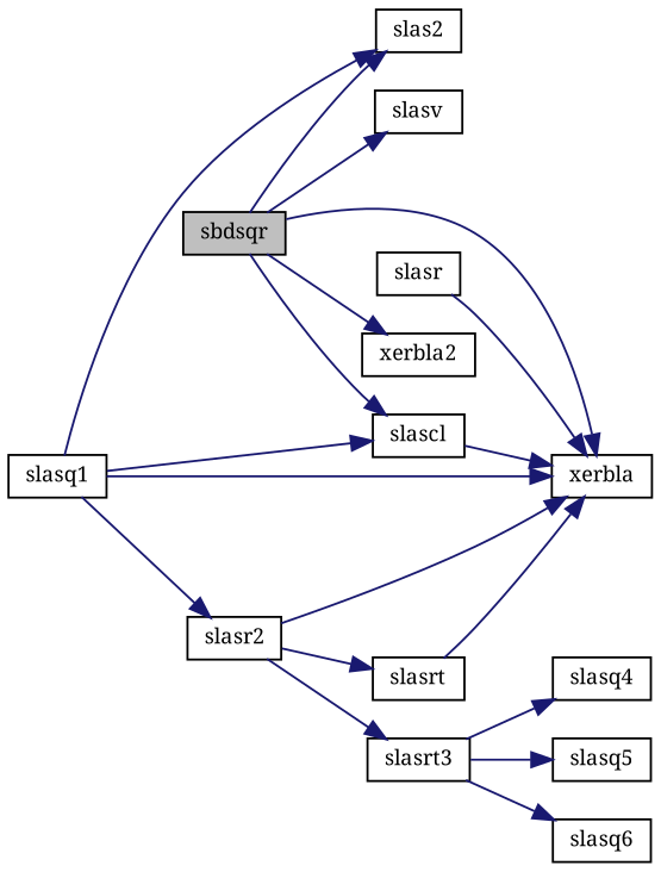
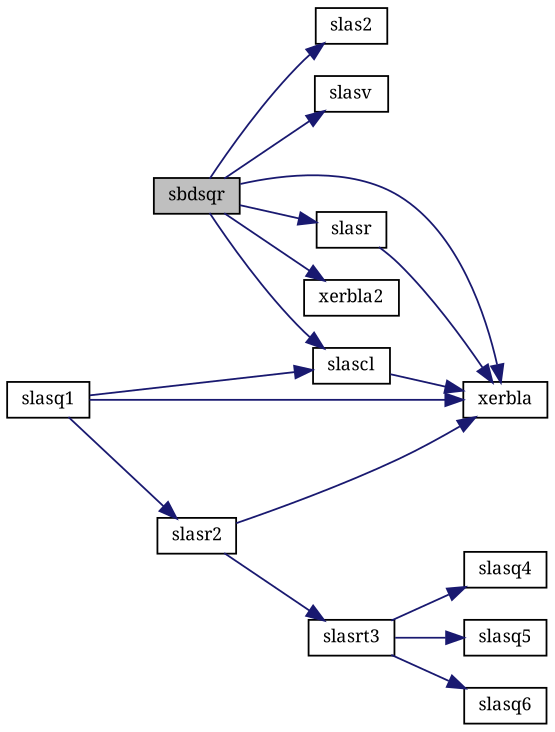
  digraph {
    fontname="Noto Serif"
    rankdir=LR
    node [color=black fillcolor=white fontname="Noto Serif" fontsize=10 shape=record style=filled]
    edge [color=midnightblue fontname="Noto Serif" fontsize=10 labelfontname=Helvetica labelfontsize=10 style=solid]
    n1 [fillcolor=grey75 fontcolor=black height=0.2 label=sbdsqr width=0.4]
    n2 [height=0.2 label=slasv width=0.4]
    n3 [height=0.2 label=slas2 width=0.4]
    n4 [height=0.2 label=xerbla width=0.4]
    n5 [height=0.2 label=slasr width=0.4]
    n6 [height=0.2 label=xerbla2 width=0.4]
    n7 [height=0.2 label=slascl width=0.4]
    n8 [height=0.2 label=slasq1 width=0.4]
    n9 [height=0.2 label=slasr2 width=0.4]
-   n10 [height=0.2 label=slasrt width=0.4]
    n11 [height=0.2 label=slasrt3 width=0.4]
    n12 [height=0.2 label=slasq4 width=0.4]
    n13 [height=0.2 label=slasq5 width=0.4]
    n14 [height=0.2 label=slasq6 width=0.4]
    n1 -> n2
    n1 -> n3
    n1 -> n4
+   n1 -> n5
    n1 -> n6
    n1 -> n7
    n5 -> n4
    n7 -> n4
-   n8 -> n3
    n8 -> n4
    n8 -> n7
    n8 -> n9
    n9 -> n4
-   n9 -> n10
    n9 -> n11
-   n10 -> n4
    n11 -> n12
    n11 -> n13
    n11 -> n14
  }
